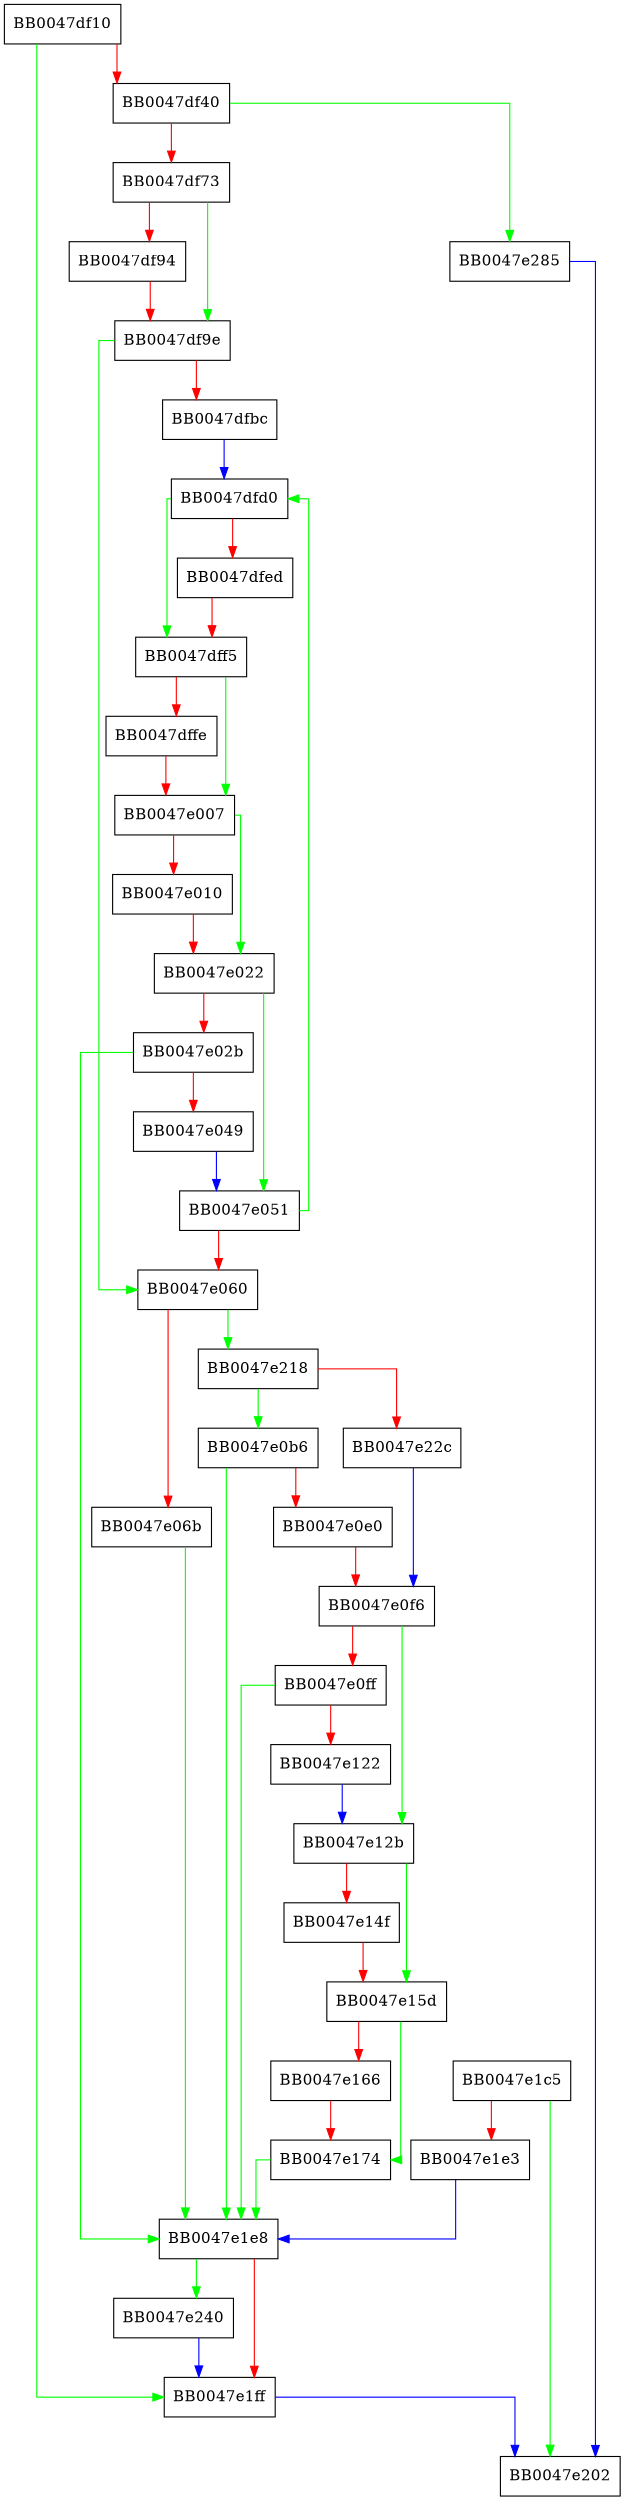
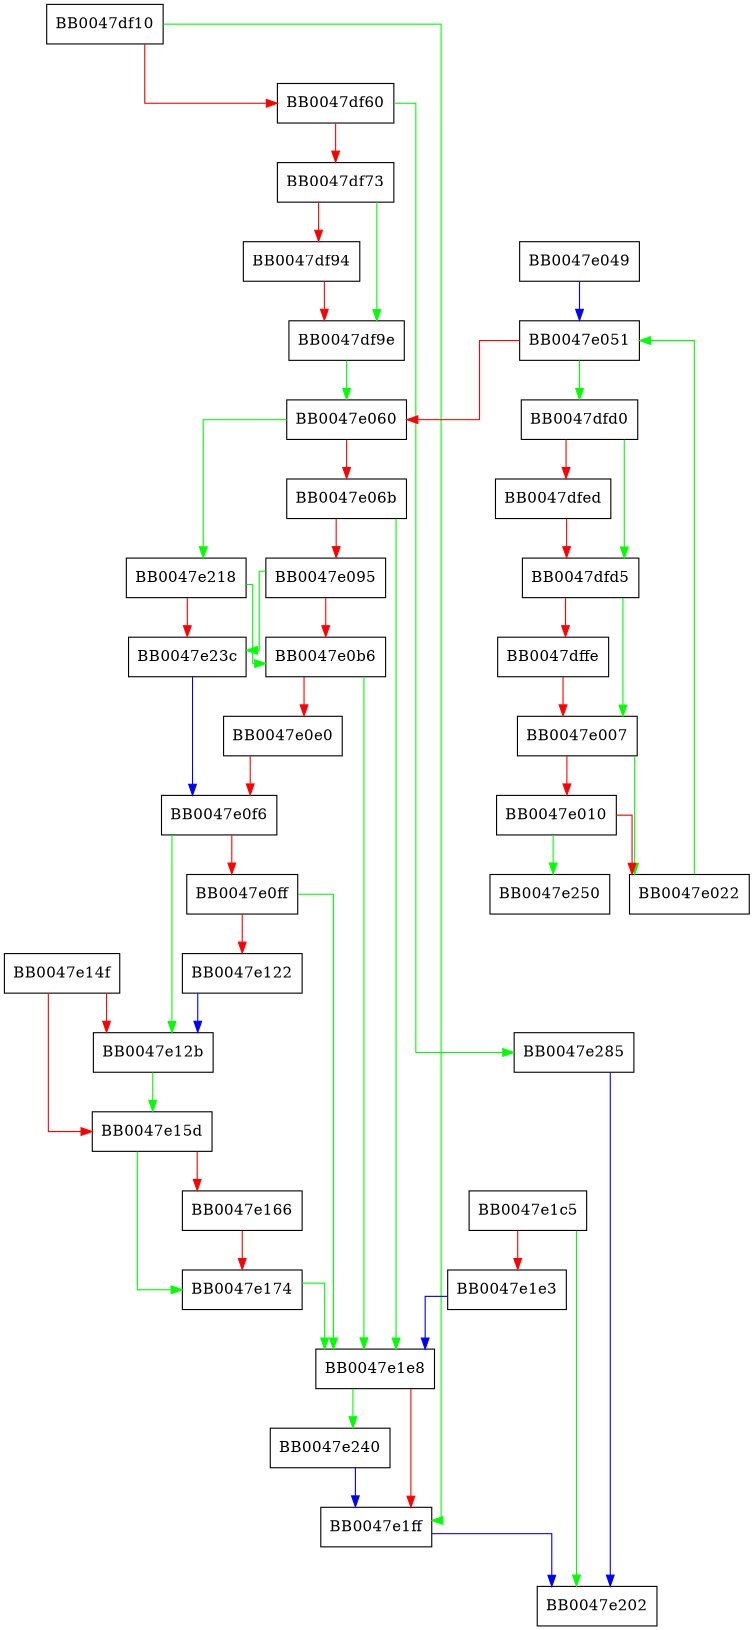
  digraph {
    splines=ortho
    node [shape=box]
    edge [color=red]
    BB0047df10
    BB0047e1ff
-   BB0047df40
+   BB0047df40 [label=BB0047df60]
    BB0047e202
    BB0047e285
    BB0047df73
    BB0047df9e
    BB0047df94
    BB0047e060
-   BB0047dfbc
    BB0047e218
    BB0047e06b
    BB0047dfd0
-   BB0047e22c
+   BB0047e22c [label=BB0047e23c]
    BB0047e0b6
    BB0047e1e8
-   BB0047dff5
+   BB0047e095
+   BB0047dff5 [label=BB0047dfd5]
    BB0047dfed
    BB0047e007
    BB0047dffe
    BB0047e022
    BB0047e010
    BB0047e051
-   BB0047e02b
+   BB0047e250
    BB0047e049
    BB0047e240
    BB0047e0f6
    BB0047e0e0
    BB0047e12b
    BB0047e0ff
    BB0047e15d
    BB0047e14f
    BB0047e122
    BB0047e174
    BB0047e166
    BB0047e1c5
    BB0047e1e3
    BB0047df10 -> BB0047e1ff [color=green]
    BB0047df10 -> BB0047df40
    BB0047e1ff -> BB0047e202 [color=blue]
    BB0047df40 -> BB0047e285 [color=green]
    BB0047df40 -> BB0047df73
    BB0047e285 -> BB0047e202 [color=blue]
    BB0047df73 -> BB0047df9e [color=green]
    BB0047df73 -> BB0047df94
    BB0047df9e -> BB0047e060 [color=green]
-   BB0047df9e -> BB0047dfbc
    BB0047df94 -> BB0047df9e
    BB0047e060 -> BB0047e218 [color=green]
    BB0047e060 -> BB0047e06b
-   BB0047dfbc -> BB0047dfd0 [color=blue]
    BB0047e218 -> BB0047e22c
    BB0047e218 -> BB0047e0b6 [color=green]
    BB0047e06b -> BB0047e1e8 [color=green]
+   BB0047e06b -> BB0047e095
    BB0047dfd0 -> BB0047dff5 [color=green]
    BB0047dfd0 -> BB0047dfed
    BB0047e22c -> BB0047e0f6 [color=blue]
    BB0047e0b6 -> BB0047e1e8 [color=green]
    BB0047e0b6 -> BB0047e0e0
    BB0047e1e8 -> BB0047e1ff
    BB0047e1e8 -> BB0047e240 [color=green]
+   BB0047e095 -> BB0047e22c [color=green]
+   BB0047e095 -> BB0047e0b6
    BB0047dff5 -> BB0047e007 [color=green]
    BB0047dff5 -> BB0047dffe
    BB0047dfed -> BB0047dff5
    BB0047e007 -> BB0047e022 [color=green]
    BB0047e007 -> BB0047e010
    BB0047dffe -> BB0047e007
    BB0047e022 -> BB0047e051 [color=green]
-   BB0047e022 -> BB0047e02b
    BB0047e010 -> BB0047e022
+   BB0047e010 -> BB0047e250 [color=green]
    BB0047e051 -> BB0047e060
    BB0047e051 -> BB0047dfd0 [color=green]
-   BB0047e02b -> BB0047e1e8 [color=green]
-   BB0047e02b -> BB0047e049
    BB0047e049 -> BB0047e051 [color=blue]
    BB0047e240 -> BB0047e1ff [color=blue]
    BB0047e0f6 -> BB0047e12b [color=green]
    BB0047e0f6 -> BB0047e0ff
    BB0047e0e0 -> BB0047e0f6
    BB0047e12b -> BB0047e15d [color=green]
-   BB0047e12b -> BB0047e14f
+   BB0047e14f -> BB0047e12b
    BB0047e0ff -> BB0047e1e8 [color=green]
    BB0047e0ff -> BB0047e122
    BB0047e15d -> BB0047e174 [color=green]
    BB0047e15d -> BB0047e166
    BB0047e14f -> BB0047e15d
    BB0047e122 -> BB0047e12b [color=blue]
    BB0047e174 -> BB0047e1e8 [color=green]
    BB0047e166 -> BB0047e174
    BB0047e1c5 -> BB0047e202 [color=green]
    BB0047e1c5 -> BB0047e1e3
    BB0047e1e3 -> BB0047e1e8 [color=blue]
  }
